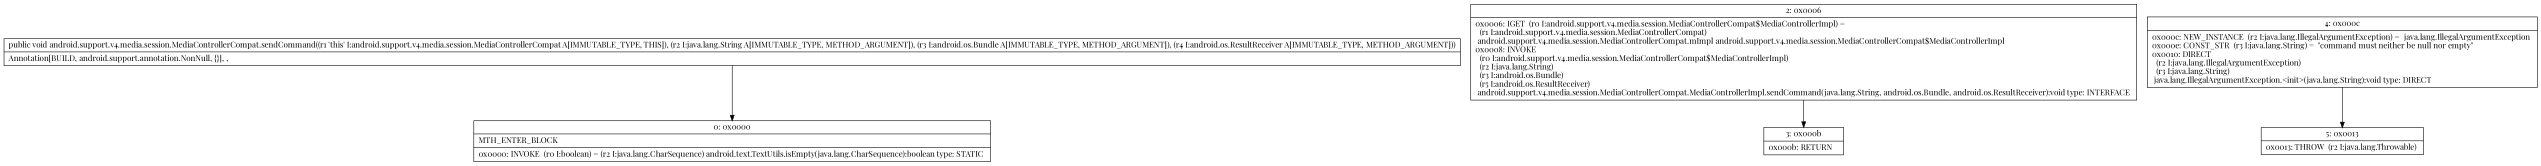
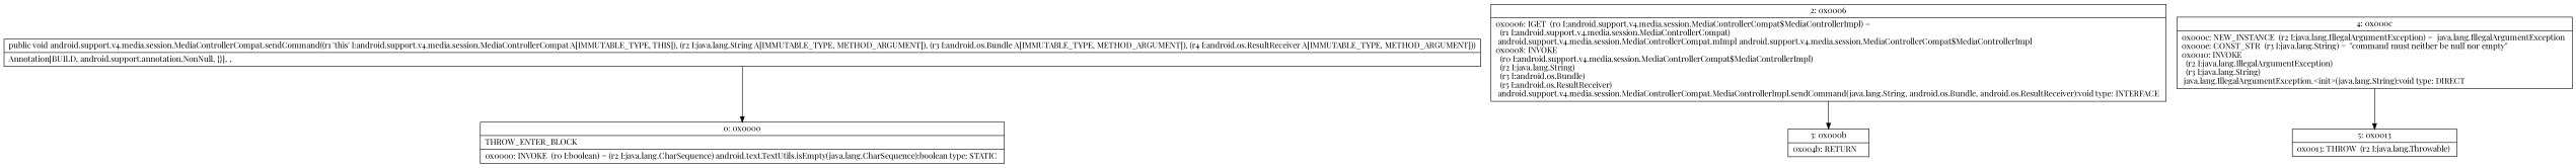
  digraph {
    fontname="Playfair Display"
    node [fontname="Playfair Display" shape=record]
    edge [fontname="Playfair Display"]
-   n1 [label="{0\:\ 0x0000|MTH_ENTER_BLOCK\l|0x0000: INVOKE  (r0 I:boolean) = (r2 I:java.lang.CharSequence) android.text.TextUtils.isEmpty(java.lang.CharSequence):boolean type: STATIC \l}"]
+   n1 [label="{0\:\ 0x0000|THROW_ENTER_BLOCK\l|0x0000: INVOKE  (r0 I:boolean) = (r2 I:java.lang.CharSequence) android.text.TextUtils.isEmpty(java.lang.CharSequence):boolean type: STATIC \l}"]
    n2 [label="{2\:\ 0x0006|0x0006: IGET  (r0 I:android.support.v4.media.session.MediaControllerCompat$MediaControllerImpl) = \l  (r1 I:android.support.v4.media.session.MediaControllerCompat)\l android.support.v4.media.session.MediaControllerCompat.mImpl android.support.v4.media.session.MediaControllerCompat$MediaControllerImpl \l0x0008: INVOKE  \l  (r0 I:android.support.v4.media.session.MediaControllerCompat$MediaControllerImpl)\l  (r2 I:java.lang.String)\l  (r3 I:android.os.Bundle)\l  (r5 I:android.os.ResultReceiver)\l android.support.v4.media.session.MediaControllerCompat.MediaControllerImpl.sendCommand(java.lang.String, android.os.Bundle, android.os.ResultReceiver):void type: INTERFACE \l}"]
-   n3 [label="{3\:\ 0x000b|0x000b: RETURN   \l}"]
-   n4 [label="{4\:\ 0x000c|0x000c: NEW_INSTANCE  (r2 I:java.lang.IllegalArgumentException) =  java.lang.IllegalArgumentException \l0x000e: CONST_STR  (r3 I:java.lang.String) =  \"command must neither be null nor empty\" \l0x0010: DIRECT  \l  (r2 I:java.lang.IllegalArgumentException)\l  (r3 I:java.lang.String)\l java.lang.IllegalArgumentException.\<init\>(java.lang.String):void type: DIRECT \l}"]
+   n3 [label="{3\:\ 0x000b|0x004b: RETURN   \l}"]
+   n4 [label="{4\:\ 0x000c|0x000c: NEW_INSTANCE  (r2 I:java.lang.IllegalArgumentException) =  java.lang.IllegalArgumentException \l0x000e: CONST_STR  (r3 I:java.lang.String) =  \"command must neither be null nor empty\" \l0x0010: INVOKE  \l  (r2 I:java.lang.IllegalArgumentException)\l  (r3 I:java.lang.String)\l java.lang.IllegalArgumentException.\<init\>(java.lang.String):void type: DIRECT \l}"]
    n5 [label="{5\:\ 0x0013|0x0013: THROW  (r2 I:java.lang.Throwable) \l}"]
    n6 [label="{public void android.support.v4.media.session.MediaControllerCompat.sendCommand((r1 'this' I:android.support.v4.media.session.MediaControllerCompat A[IMMUTABLE_TYPE, THIS]), (r2 I:java.lang.String A[IMMUTABLE_TYPE, METHOD_ARGUMENT]), (r3 I:android.os.Bundle A[IMMUTABLE_TYPE, METHOD_ARGUMENT]), (r4 I:android.os.ResultReceiver A[IMMUTABLE_TYPE, METHOD_ARGUMENT]))  | Annotation[BUILD, android.support.annotation.NonNull, \{\}], , \l}"]
    n2 -> n3
    n4 -> n5
    n6 -> n1
  }
